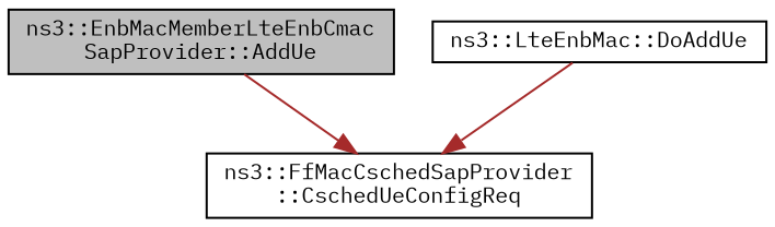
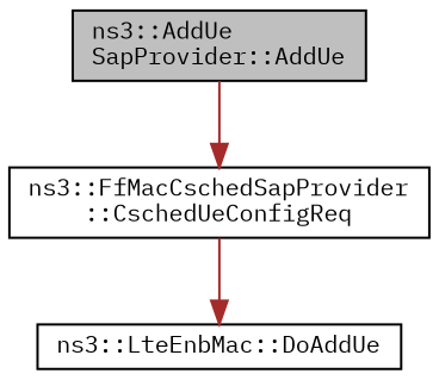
  digraph {
    fontname="IBM Plex Mono"
    rankdir=TB
    node [color=black fillcolor=white fontname="IBM Plex Mono" fontsize=10 shape=record style=filled]
    edge [color=brown fontname="IBM Plex Mono" fontsize=10 labelfontname=Helvetica labelfontsize=10 style=solid]
-   n1 [fillcolor=grey75 fontcolor=black height=0.2 label="ns3::EnbMacMemberLteEnbCmac\lSapProvider::AddUe" width=0.4]
+   n1 [fillcolor=grey75 fontcolor=black height=0.2 label="ns3::AddUe\lSapProvider::AddUe" width=0.4]
    n2 [height=0.2 label="ns3::FfMacCschedSapProvider\l::CschedUeConfigReq" width=0.4]
    n3 [height=0.2 label="ns3::LteEnbMac::DoAddUe" width=0.4]
    n1 -> n2
-   n3 -> n2
+   n2 -> n3
  }
